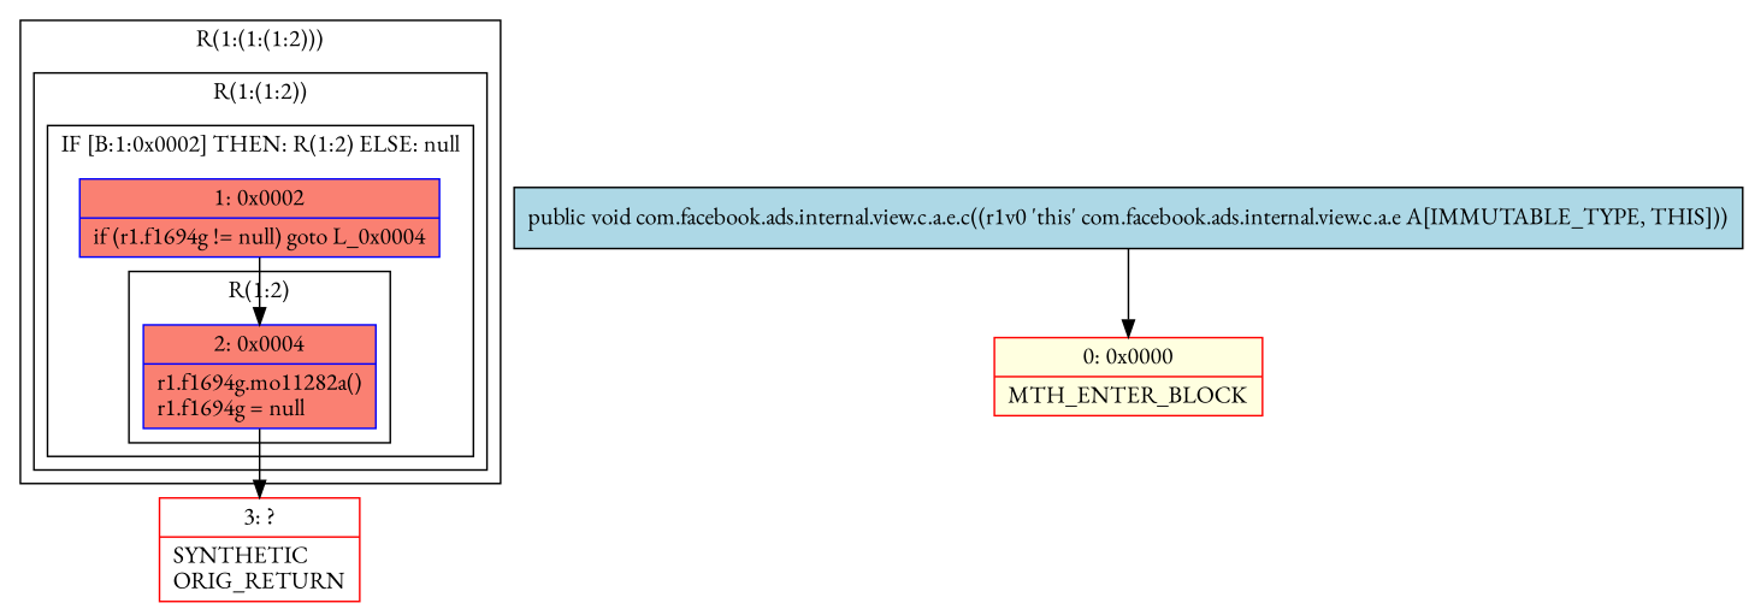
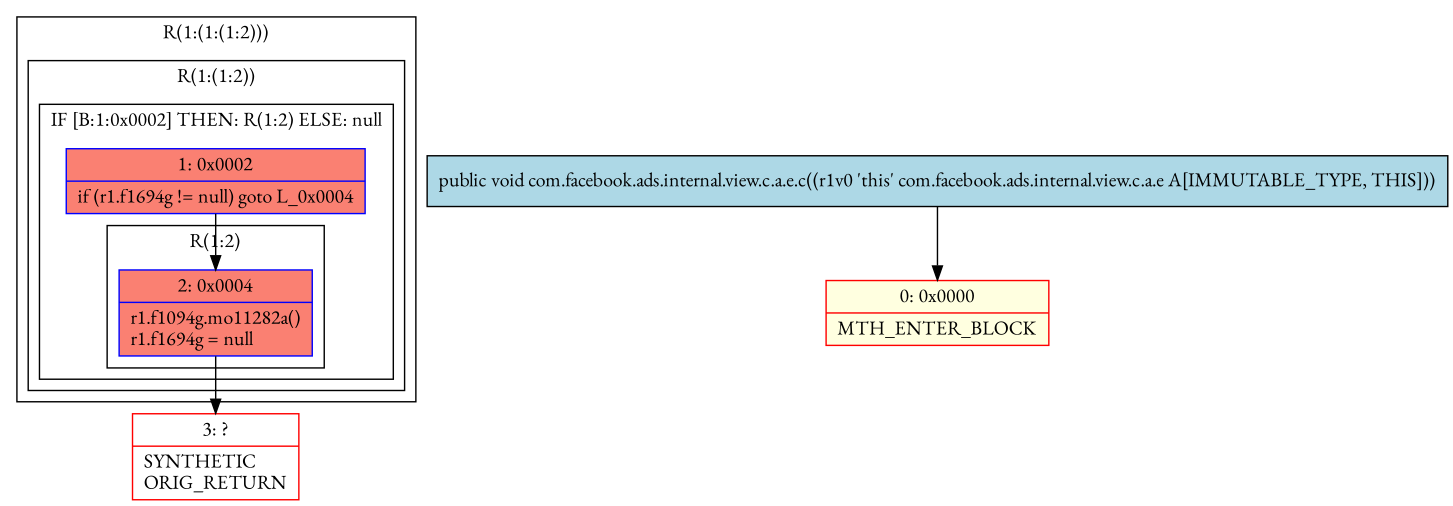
  digraph {
    fontname="EB Garamond"
    node [color=blue fillcolor=salmon fontname="EB Garamond" shape=record style=filled]
    edge [fontname="EB Garamond"]
-   n1 [label="{2\:\ 0x0004|r1.f1694g.mo11282a()\lr1.f1694g = null\l}"]
+   n1 [label="{2\:\ 0x0004|r1.f1094g.mo11282a()\lr1.f1694g = null\l}"]
    n2 [label="{1\:\ 0x0002|if (r1.f1694g != null) goto L_0x0004\l}"]
    n3 [color=red fillcolor=white label="{3\:\ ?|SYNTHETIC\lORIG_RETURN\l}"]
    n4 [color=red fillcolor=lightyellow label="{0\:\ 0x0000|MTH_ENTER_BLOCK\l}"]
    n5 [fillcolor=lightblue label="{public void com.facebook.ads.internal.view.c.a.e.c((r1v0 'this' com.facebook.ads.internal.view.c.a.e A[IMMUTABLE_TYPE, THIS])) }" color=""]
    subgraph cluster_1 {
      label="R(1:(1:(1:2)))"
      subgraph cluster_2 {
        label="R(1:(1:2))"
        subgraph cluster_3 {
          label="IF [B:1:0x0002] THEN: R(1:2) ELSE: null"
          n2
          subgraph cluster_4 {
            label="R(1:2)"
            n1
          }
        }
      }
    }
    n1 -> n3
    n2 -> n1
    n5 -> n4
  }
